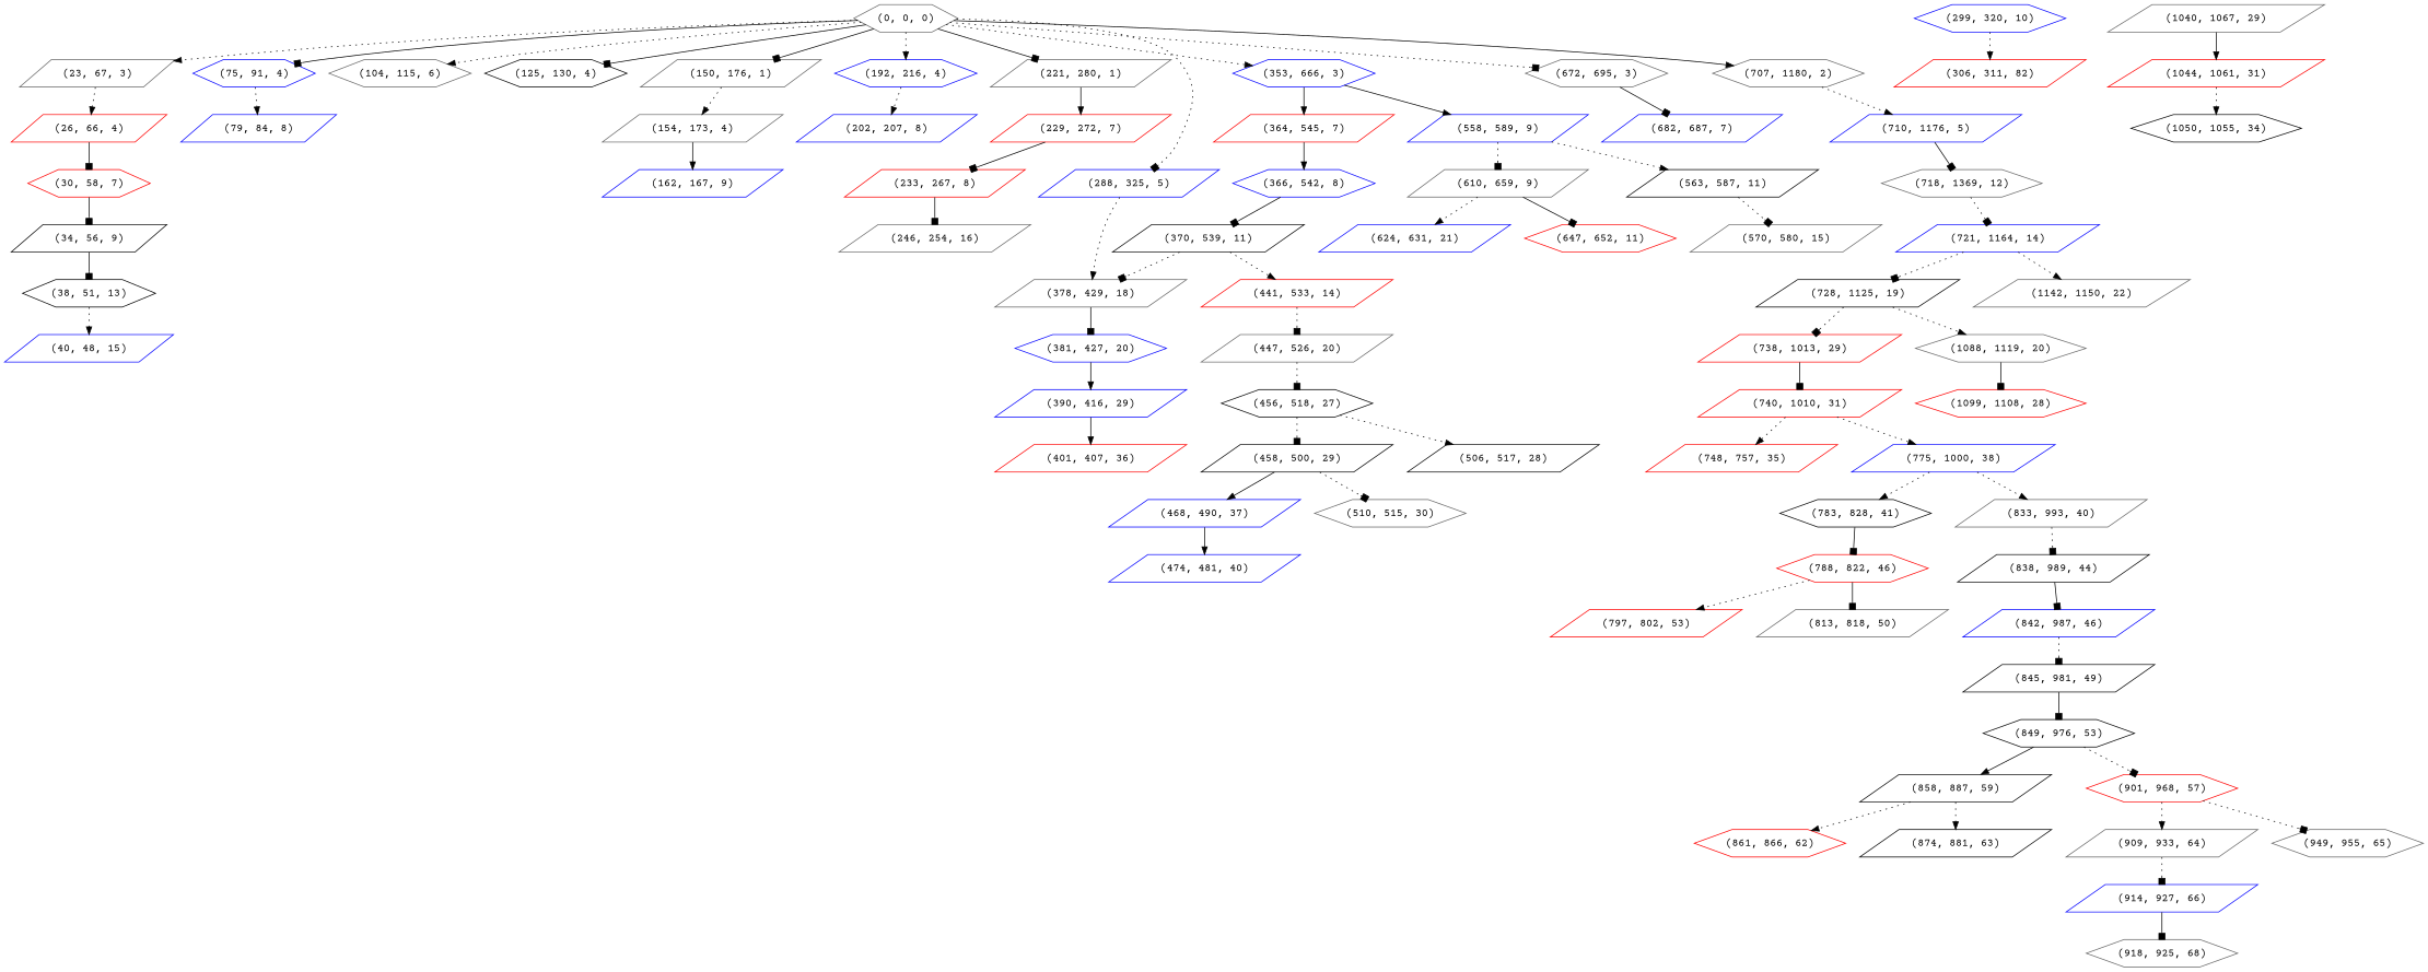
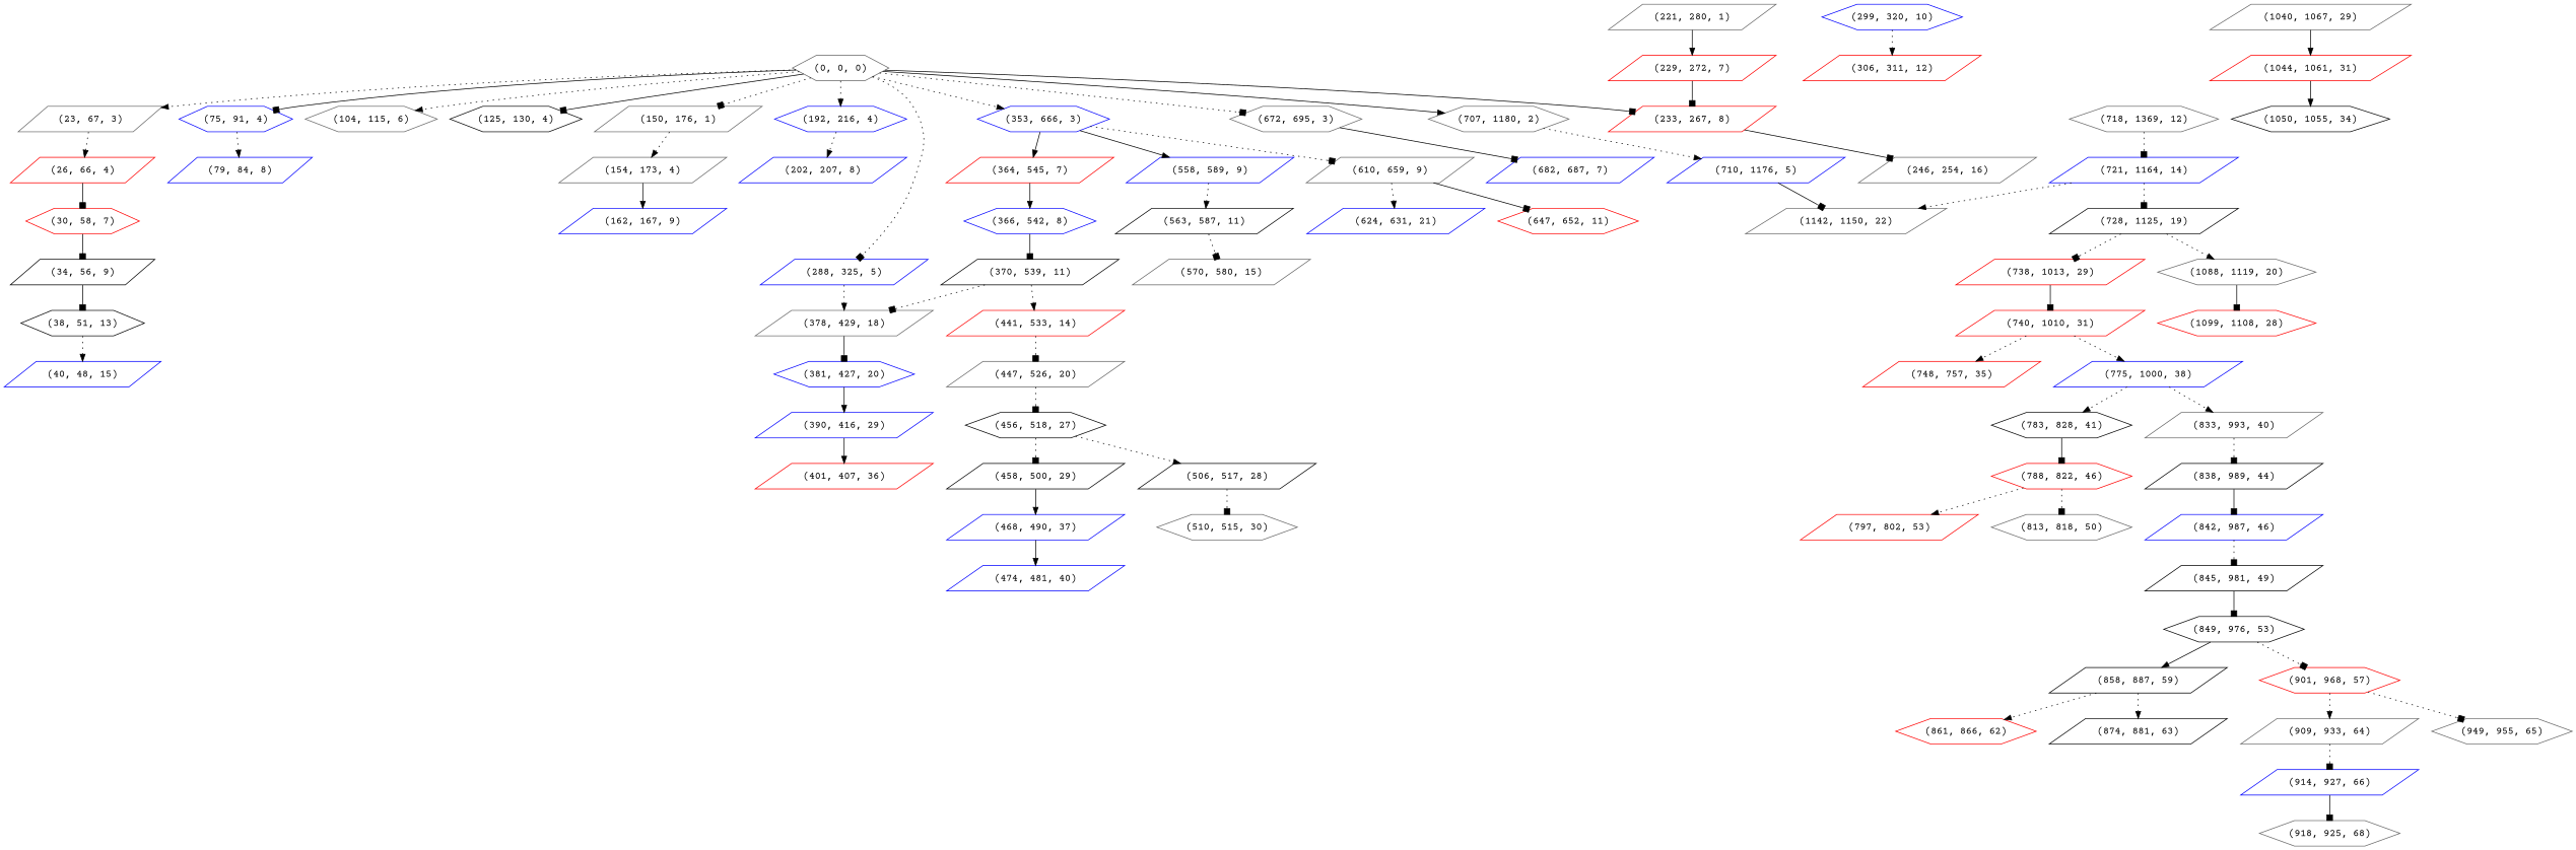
  digraph {
    fontname="Courier Prime"
    node [color=gray40 fontname="Courier Prime" shape=parallelogram]
    edge [arrowhead=normal fontname="Courier Prime" style=dotted]
    "(0, 0, 0)" [shape=hexagon]
    "(23, 67, 3)"
    "(75, 91, 4)" [color=blue shape=hexagon]
    "(104, 115, 6)" [shape=hexagon]
    "(125, 130, 4)" [color=black shape=hexagon]
    "(150, 176, 1)"
    "(192, 216, 4)" [color=blue shape=hexagon]
    "(221, 280, 1)"
    "(288, 325, 5)" [color=blue]
    "(353, 666, 3)" [color=blue shape=hexagon]
    "(672, 695, 3)" [shape=hexagon]
    "(707, 1180, 2)" [shape=hexagon]
    "(26, 66, 4)" [color=red]
    "(79, 84, 8)" [color=blue]
    "(154, 173, 4)"
    "(202, 207, 8)" [color=blue]
    "(229, 272, 7)" [color=red]
    "(378, 429, 18)"
    "(364, 545, 7)" [color=red]
    "(558, 589, 9)" [color=blue]
    "(610, 659, 9)"
    "(682, 687, 7)" [color=blue]
    "(710, 1176, 5)" [color=blue]
    "(30, 58, 7)" [color=red shape=hexagon]
    "(34, 56, 9)" [color=black]
    "(38, 51, 13)" [color=black shape=hexagon]
    "(40, 48, 15)" [color=blue]
    "(162, 167, 9)" [color=blue]
    "(233, 267, 8)" [color=red]
    "(246, 254, 16)"
    "(299, 320, 10)" [color=blue shape=hexagon]
-   "(306, 311, 12)" [color=red label="(306, 311, 82)"]
+   "(306, 311, 12)" [color=red]
    "(366, 542, 8)" [color=blue shape=hexagon]
    "(563, 587, 11)" [color=black]
    "(624, 631, 21)" [color=blue]
    "(647, 652, 11)" [color=red shape=hexagon]
    "(370, 539, 11)" [color=black]
    "(441, 533, 14)" [color=red]
    "(381, 427, 20)" [color=blue shape=hexagon]
    "(447, 526, 20)"
    "(390, 416, 29)" [color=blue]
    "(401, 407, 36)" [color=red]
    "(456, 518, 27)" [color=black shape=hexagon]
    "(458, 500, 29)" [color=black]
    "(506, 517, 28)" [color=black]
    "(468, 490, 37)" [color=blue]
    "(510, 515, 30)" [shape=hexagon]
    "(474, 481, 40)" [color=blue]
    "(570, 580, 15)"
    n50 [label="(718, 1369, 12)" shape=hexagon]
    "(721, 1164, 14)" [color=blue]
    "(728, 1125, 19)" [color=black]
    "(1142, 1150, 22)"
    "(738, 1013, 29)" [color=red]
    "(1088, 1119, 20)" [shape=hexagon]
    "(740, 1010, 31)" [color=red]
    "(1099, 1108, 28)" [color=red shape=hexagon]
    "(748, 757, 35)" [color=red]
    "(775, 1000, 38)" [color=blue]
    "(783, 828, 41)" [color=black shape=hexagon]
    "(833, 993, 40)"
    "(788, 822, 46)" [color=red shape=hexagon]
    "(838, 989, 44)" [color=black]
    "(797, 802, 53)" [color=red]
-   "(813, 818, 50)"
+   "(813, 818, 50)" [shape=hexagon]
    "(842, 987, 46)" [color=blue]
    "(845, 981, 49)" [color=black]
    "(849, 976, 53)" [color=black shape=hexagon]
    "(858, 887, 59)" [color=black]
    "(901, 968, 57)" [color=red shape=hexagon]
    "(861, 866, 62)" [color=red shape=hexagon]
    "(874, 881, 63)" [color=black]
    "(909, 933, 64)"
    "(949, 955, 65)" [shape=hexagon]
    "(914, 927, 66)" [color=blue]
    "(918, 925, 68)" [shape=hexagon]
    "(1044, 1061, 31)" [color=red]
    "(1040, 1067, 29)"
    "(1050, 1055, 34)" [color=black shape=hexagon]
    "(0, 0, 0)" -> "(23, 67, 3)"
    "(0, 0, 0)" -> "(75, 91, 4)" [arrowhead=box style=solid]
    "(0, 0, 0)" -> "(104, 115, 6)"
    "(0, 0, 0)" -> "(125, 130, 4)" [arrowhead=box style=solid]
-   "(0, 0, 0)" -> "(150, 176, 1)" [arrowhead=box style=solid]
+   "(0, 0, 0)" -> "(150, 176, 1)" [arrowhead=box]
    "(0, 0, 0)" -> "(192, 216, 4)"
-   "(0, 0, 0)" -> "(221, 280, 1)" [arrowhead=box style=solid]
+   "(0, 0, 0)" -> "(233, 267, 8)" [arrowhead=box style=solid]
    "(0, 0, 0)" -> "(288, 325, 5)" [arrowhead=box]
    "(0, 0, 0)" -> "(353, 666, 3)"
    "(0, 0, 0)" -> "(672, 695, 3)" [arrowhead=box]
    "(0, 0, 0)" -> "(707, 1180, 2)" [style=solid]
    "(23, 67, 3)" -> "(26, 66, 4)"
    "(75, 91, 4)" -> "(79, 84, 8)"
    "(150, 176, 1)" -> "(154, 173, 4)"
    "(192, 216, 4)" -> "(202, 207, 8)"
    "(221, 280, 1)" -> "(229, 272, 7)" [style=solid]
    "(288, 325, 5)" -> "(378, 429, 18)"
    "(353, 666, 3)" -> "(364, 545, 7)" [style=solid]
    "(353, 666, 3)" -> "(558, 589, 9)" [style=solid]
-   "(558, 589, 9)" -> "(610, 659, 9)" [arrowhead=box]
+   "(353, 666, 3)" -> "(610, 659, 9)" [arrowhead=box]
    "(672, 695, 3)" -> "(682, 687, 7)" [arrowhead=box style=solid]
    "(707, 1180, 2)" -> "(710, 1176, 5)"
    "(26, 66, 4)" -> "(30, 58, 7)" [arrowhead=box style=solid]
    "(154, 173, 4)" -> "(162, 167, 9)" [style=solid]
    "(229, 272, 7)" -> "(233, 267, 8)" [arrowhead=box style=solid]
    "(378, 429, 18)" -> "(381, 427, 20)" [arrowhead=box style=solid]
    "(364, 545, 7)" -> "(366, 542, 8)" [style=solid]
    "(558, 589, 9)" -> "(563, 587, 11)"
    "(610, 659, 9)" -> "(624, 631, 21)"
    "(610, 659, 9)" -> "(647, 652, 11)" [arrowhead=box style=solid]
-   "(710, 1176, 5)" -> n50 [arrowhead=box style=solid]
+   "(710, 1176, 5)" -> "(1142, 1150, 22)" [arrowhead=box style=solid]
    "(30, 58, 7)" -> "(34, 56, 9)" [arrowhead=box style=solid]
    "(34, 56, 9)" -> "(38, 51, 13)" [arrowhead=box style=solid]
    "(38, 51, 13)" -> "(40, 48, 15)"
    "(233, 267, 8)" -> "(246, 254, 16)" [arrowhead=box style=solid]
    "(299, 320, 10)" -> "(306, 311, 12)"
    "(366, 542, 8)" -> "(370, 539, 11)" [arrowhead=box style=solid]
    "(563, 587, 11)" -> "(570, 580, 15)" [arrowhead=box]
    "(370, 539, 11)" -> "(378, 429, 18)" [arrowhead=box]
    "(370, 539, 11)" -> "(441, 533, 14)"
    "(441, 533, 14)" -> "(447, 526, 20)" [arrowhead=box]
    "(381, 427, 20)" -> "(390, 416, 29)" [style=solid]
    "(447, 526, 20)" -> "(456, 518, 27)" [arrowhead=box]
    "(390, 416, 29)" -> "(401, 407, 36)" [style=solid]
    "(456, 518, 27)" -> "(458, 500, 29)" [arrowhead=box]
    "(456, 518, 27)" -> "(506, 517, 28)"
    "(458, 500, 29)" -> "(468, 490, 37)" [style=solid]
-   "(458, 500, 29)" -> "(510, 515, 30)" [arrowhead=box]
+   "(506, 517, 28)" -> "(510, 515, 30)" [arrowhead=box]
    "(468, 490, 37)" -> "(474, 481, 40)" [style=solid]
    n50 -> "(721, 1164, 14)" [arrowhead=box]
    "(721, 1164, 14)" -> "(728, 1125, 19)" [arrowhead=box]
    "(721, 1164, 14)" -> "(1142, 1150, 22)"
    "(728, 1125, 19)" -> "(738, 1013, 29)" [arrowhead=box]
    "(728, 1125, 19)" -> "(1088, 1119, 20)"
    "(738, 1013, 29)" -> "(740, 1010, 31)" [arrowhead=box style=solid]
    "(1088, 1119, 20)" -> "(1099, 1108, 28)" [arrowhead=box style=solid]
    "(740, 1010, 31)" -> "(748, 757, 35)"
    "(740, 1010, 31)" -> "(775, 1000, 38)"
    "(775, 1000, 38)" -> "(783, 828, 41)"
    "(775, 1000, 38)" -> "(833, 993, 40)"
    "(783, 828, 41)" -> "(788, 822, 46)" [arrowhead=box style=solid]
    "(833, 993, 40)" -> "(838, 989, 44)" [arrowhead=box]
    "(788, 822, 46)" -> "(797, 802, 53)"
-   "(788, 822, 46)" -> "(813, 818, 50)" [arrowhead=box style=solid]
+   "(788, 822, 46)" -> "(813, 818, 50)" [arrowhead=box]
    "(838, 989, 44)" -> "(842, 987, 46)" [arrowhead=box style=solid]
    "(842, 987, 46)" -> "(845, 981, 49)" [arrowhead=box]
    "(845, 981, 49)" -> "(849, 976, 53)" [arrowhead=box style=solid]
    "(849, 976, 53)" -> "(858, 887, 59)" [style=solid]
    "(849, 976, 53)" -> "(901, 968, 57)" [arrowhead=box]
    "(858, 887, 59)" -> "(861, 866, 62)"
    "(858, 887, 59)" -> "(874, 881, 63)"
    "(901, 968, 57)" -> "(909, 933, 64)"
    "(901, 968, 57)" -> "(949, 955, 65)" [arrowhead=box]
    "(909, 933, 64)" -> "(914, 927, 66)" [arrowhead=box]
    "(914, 927, 66)" -> "(918, 925, 68)" [arrowhead=box style=solid]
-   "(1044, 1061, 31)" -> "(1050, 1055, 34)"
+   "(1044, 1061, 31)" -> "(1050, 1055, 34)" [style=solid]
    "(1040, 1067, 29)" -> "(1044, 1061, 31)" [style=solid]
  }
